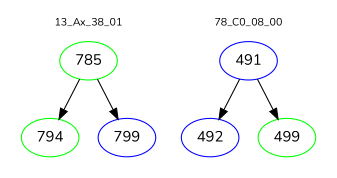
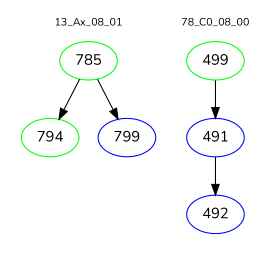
  digraph {
    fontname=Nunito
    node [color=green fontname=Nunito]
    edge [color=black fontname=Nunito]
    n1 [label=785]
    n2 [label=794]
    n3 [color=blue label=799]
    n4 [color=blue label=491]
    n5 [color=blue label=492]
    n6 [label=499]
    subgraph cluster_1 {
      color=white
      fontsize=10
-     label="13_Ax_38_01"
+     label="13_Ax_08_01"
      n1
      n2
      n3
    }
    subgraph cluster_2 {
      color=white
      fontsize=10
      label="78_C0_08_00"
      n4
      n5
      n6
    }
    n1 -> n2
    n1 -> n3
    n4 -> n5
-   n4 -> n6
+   n6 -> n4
  }
